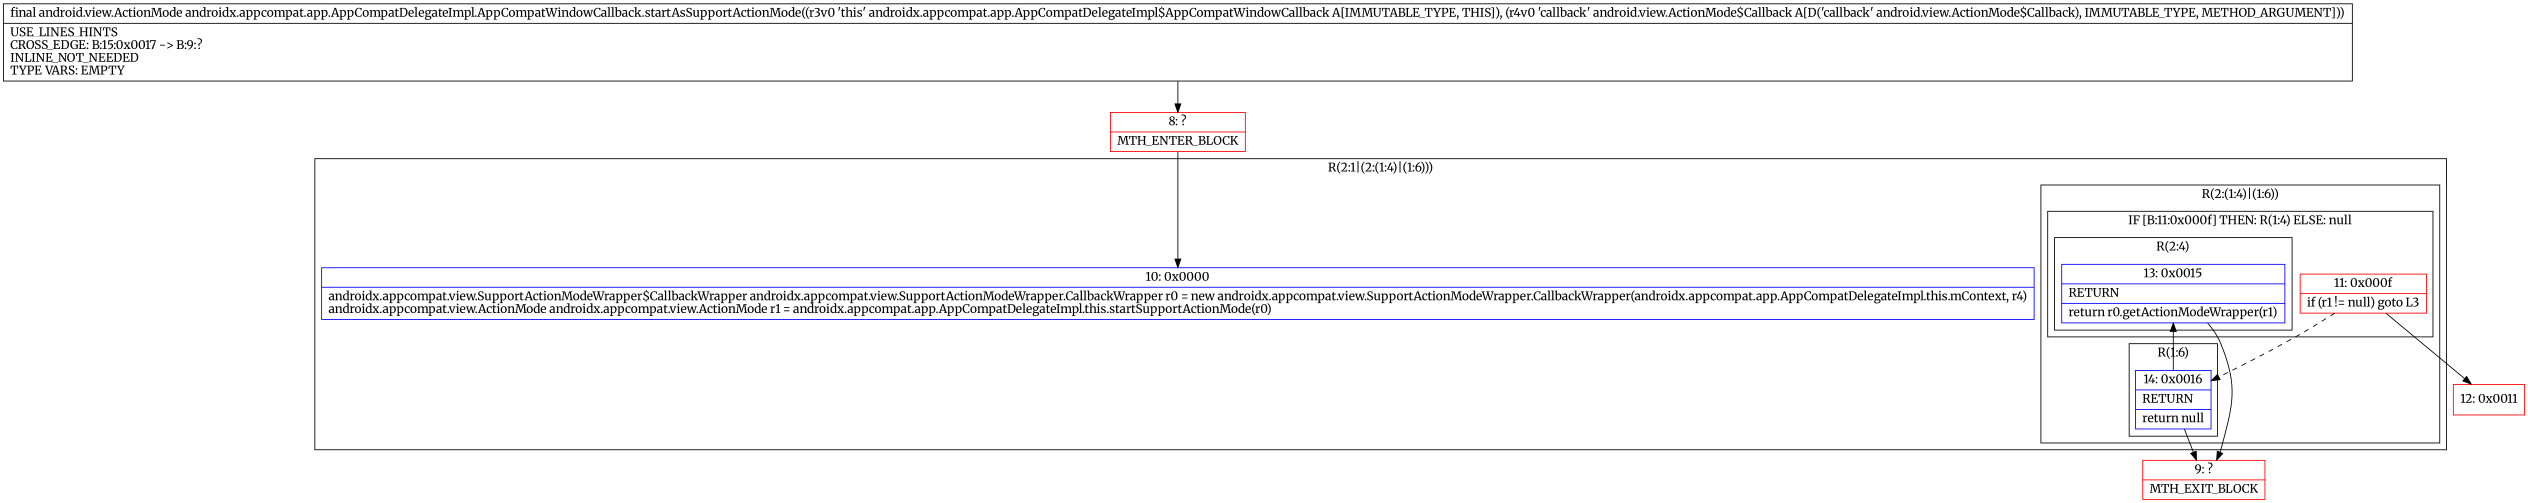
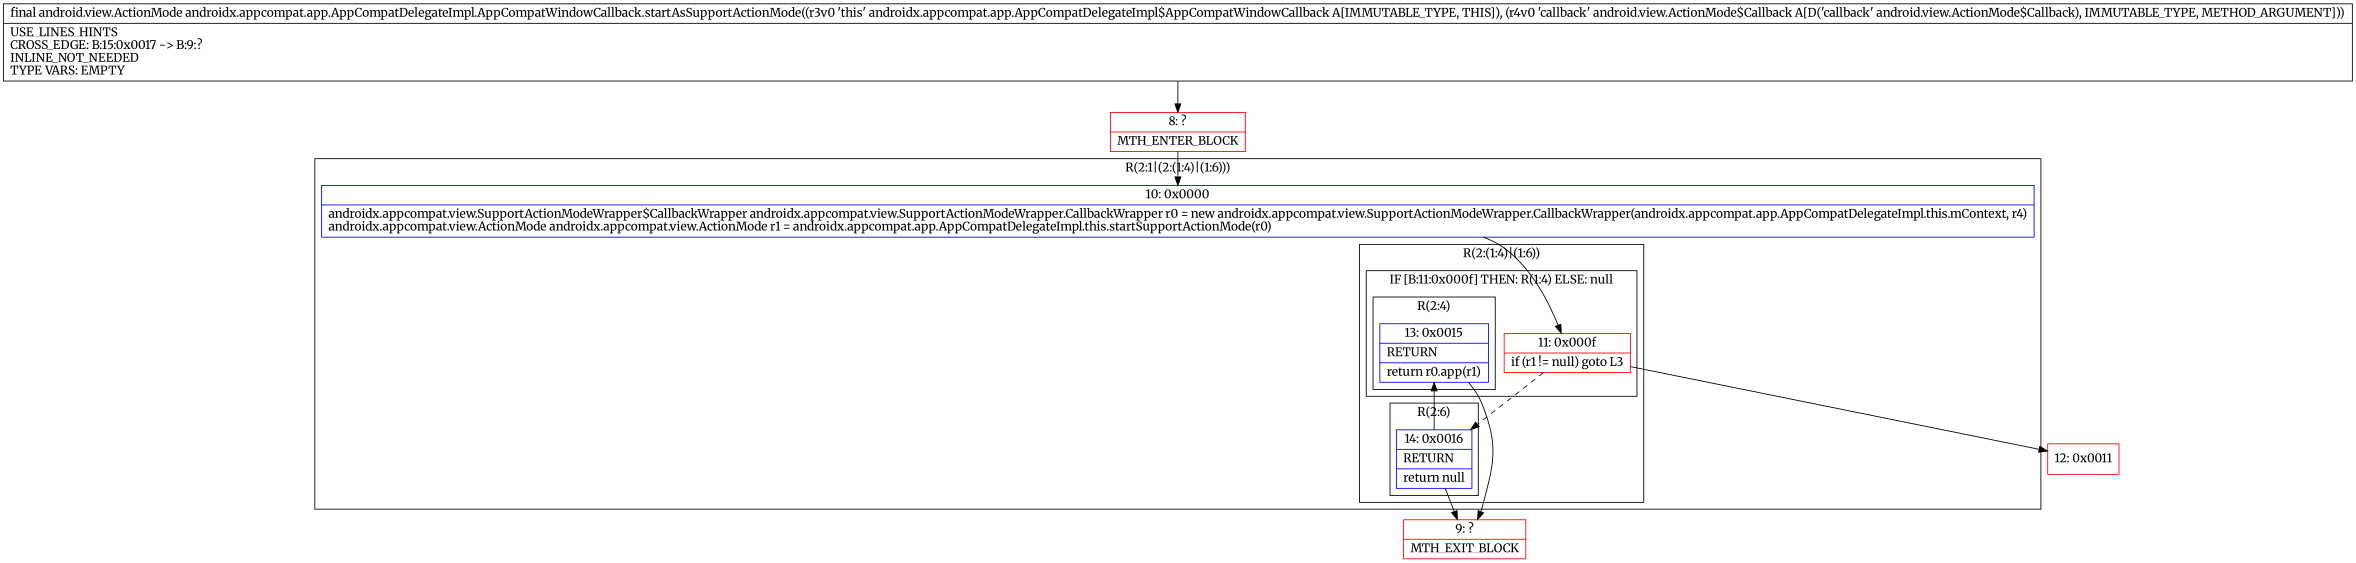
  digraph {
    fontname=Merriweather
    node [color=red fontname=Merriweather shape=record]
    edge [fontname=Merriweather]
-   n1 [color=blue label="{13\:\ 0x0015|RETURN\l|return r0.getActionModeWrapper(r1)\l}"]
+   n1 [color=blue label="{13\:\ 0x0015|RETURN\l|return r0.app(r1)\l}"]
    n2 [label="{11\:\ 0x000f|if (r1 != null) goto L3\l}"]
    n3 [color=blue label="{14\:\ 0x0016|RETURN\l|return null\l}"]
    n4 [color=blue label="{10\:\ 0x0000|androidx.appcompat.view.SupportActionModeWrapper$CallbackWrapper androidx.appcompat.view.SupportActionModeWrapper.CallbackWrapper r0 = new androidx.appcompat.view.SupportActionModeWrapper.CallbackWrapper(androidx.appcompat.app.AppCompatDelegateImpl.this.mContext, r4)\landroidx.appcompat.view.ActionMode androidx.appcompat.view.ActionMode r1 = androidx.appcompat.app.AppCompatDelegateImpl.this.startSupportActionMode(r0)\l}"]
    n5 [label="{9\:\ ?|MTH_EXIT_BLOCK\l}"]
    n6 [label="{12\:\ 0x0011}"]
    n7 [label="{8\:\ ?|MTH_ENTER_BLOCK\l}"]
    n8 [label="{final android.view.ActionMode androidx.appcompat.app.AppCompatDelegateImpl.AppCompatWindowCallback.startAsSupportActionMode((r3v0 'this' androidx.appcompat.app.AppCompatDelegateImpl$AppCompatWindowCallback A[IMMUTABLE_TYPE, THIS]), (r4v0 'callback' android.view.ActionMode$Callback A[D('callback' android.view.ActionMode$Callback), IMMUTABLE_TYPE, METHOD_ARGUMENT]))  | USE_LINES_HINTS\lCROSS_EDGE: B:15:0x0017 \-\> B:9:?\lINLINE_NOT_NEEDED\lTYPE_VARS: EMPTY\l}" color=""]
    subgraph cluster_1 {
      label="R(2:1|(2:(1:4)|(1:6)))"
      n4
      subgraph cluster_2 {
        label="R(2:(1:4)|(1:6))"
        subgraph cluster_3 {
          label="IF [B:11:0x000f] THEN: R(1:4) ELSE: null"
          n2
          subgraph cluster_4 {
            label="R(2:4)"
            n1
          }
        }
        subgraph cluster_5 {
-         label="R(1:6)"
+         label="R(2:6)"
          n3
        }
      }
    }
    n1 -> n5
    n2 -> n3 [style=dashed]
    n2 -> n6
    n3 -> n1
    n3 -> n5
+   n4 -> n2
    n7 -> n4
    n8 -> n7
  }
